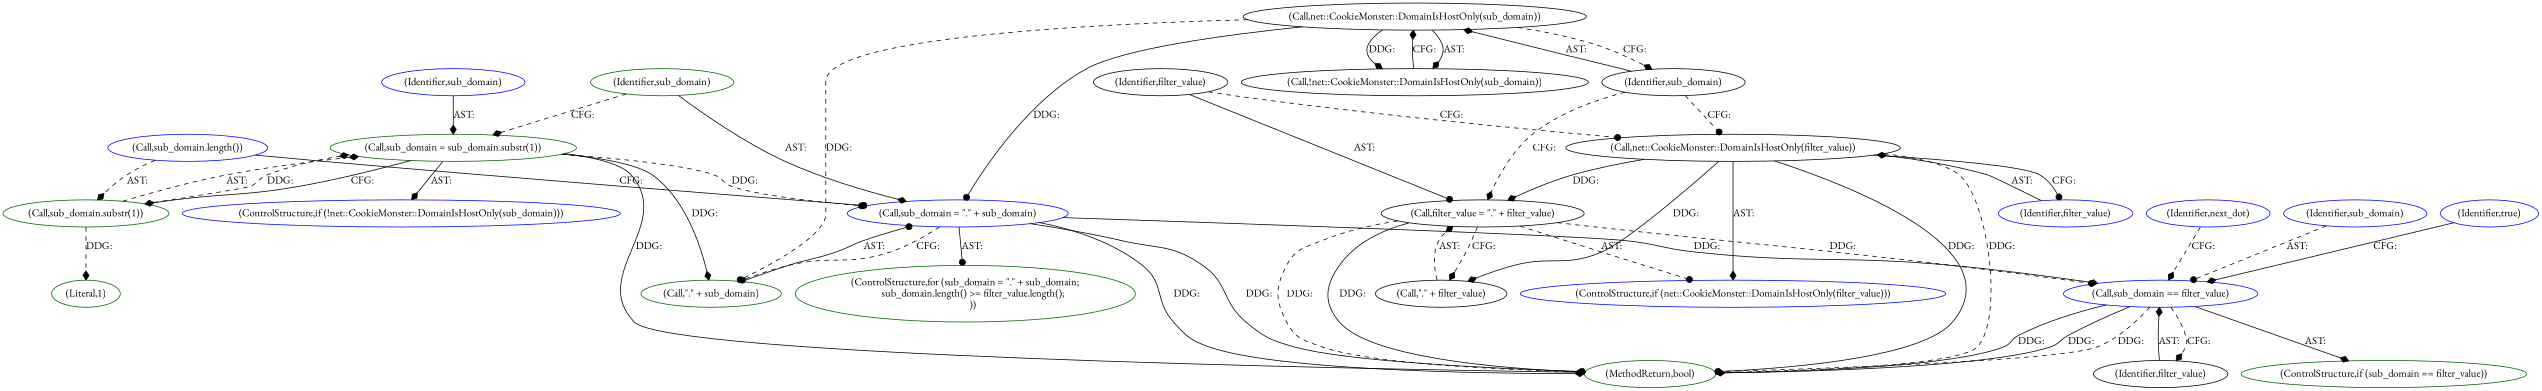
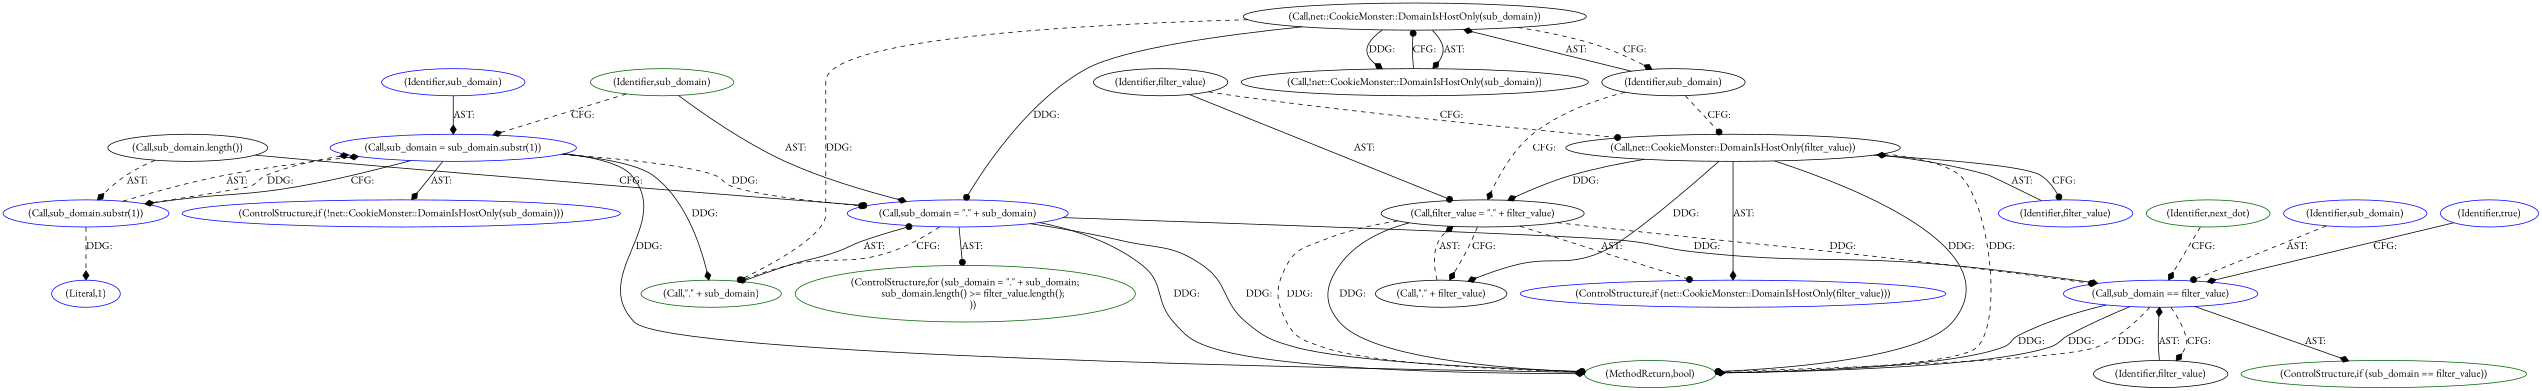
  digraph {
    fontname="EB Garamond"
    node [color=blue fontname="EB Garamond"]
    edge [arrowhead=diamond fontname="EB Garamond" style=solid]
    n1 [label="(Call,sub_domain == filter_value)"]
    n2 [color=darkgreen label="(ControlStructure,if (sub_domain == filter_value))"]
    n3 [color=darkgreen label="(MethodReturn,bool)"]
    n4 [color=black label="(Identifier,filter_value)"]
    n5 [label="(Call,sub_domain = \".\" + sub_domain)"]
    n6 [color=darkgreen label="(ControlStructure,for (sub_domain = \".\" + sub_domain;\n       sub_domain.length() >= filter_value.length();\n       ))"]
    n7 [color=darkgreen label="(Call,\".\" + sub_domain)"]
-   n8 [color=darkgreen label="(Call,sub_domain = sub_domain.substr(1))"]
-   n9 [color=darkgreen label="(Call,sub_domain.substr(1))"]
+   n8 [label="(Call,sub_domain = sub_domain.substr(1))"]
+   n9 [label="(Call,sub_domain.substr(1))"]
    n10 [label="(ControlStructure,if (!net::CookieMonster::DomainIsHostOnly(sub_domain)))"]
-   n11 [color=darkgreen label="(Literal,1)"]
+   n11 [label="(Literal,1)"]
    n12 [color=black label="(Call,net::CookieMonster::DomainIsHostOnly(sub_domain))"]
    n13 [color=black label="(Identifier,sub_domain)"]
    n14 [color=black label="(Call,!net::CookieMonster::DomainIsHostOnly(sub_domain))"]
    n15 [color=black label="(Call,filter_value = \".\" + filter_value)"]
    n16 [color=black label="(Call,net::CookieMonster::DomainIsHostOnly(filter_value))"]
    n17 [color=black label="(Call,\".\" + filter_value)"]
    n18 [label="(ControlStructure,if (net::CookieMonster::DomainIsHostOnly(filter_value)))"]
    n19 [label="(Identifier,filter_value)"]
    n20 [label="(Identifier,sub_domain)"]
-   n21 [label="(Call,sub_domain.length())"]
+   n21 [color=black label="(Call,sub_domain.length())"]
    n22 [label="(Identifier,true)"]
    n23 [color=black label="(Identifier,filter_value)"]
    n24 [label="(Identifier,sub_domain)"]
    n25 [color=darkgreen label="(Identifier,sub_domain)"]
-   n26 [label="(Identifier,next_dot)"]
+   n26 [color=darkgreen label="(Identifier,next_dot)"]
    n1 -> n2 [label="AST: "]
    n1 -> n3 [label="DDG: "]
    n1 -> n3 [arrowhead=dot label="DDG: " style=dashed]
    n1 -> n3 [label="DDG: "]
    n1 -> n4 [label="CFG: " style=dashed]
    n4 -> n1 [label="AST: "]
    n5 -> n1 [label="DDG: "]
    n5 -> n3 [label="DDG: "]
    n5 -> n3 [arrowhead=dot label="DDG: "]
    n5 -> n6 [arrowhead=dot label="AST: "]
    n5 -> n7 [arrowhead=dot label="CFG: " style=dashed]
    n7 -> n5 [arrowhead=dot label="AST: "]
    n8 -> n3 [label="DDG: "]
    n8 -> n5 [arrowhead=dot label="DDG: " style=dashed]
    n8 -> n7 [label="DDG: "]
    n8 -> n9 [label="CFG: "]
    n8 -> n10 [label="AST: "]
    n9 -> n8 [label="AST: " style=dashed]
    n9 -> n8 [label="DDG: " style=dashed]
    n9 -> n11 [label="DDG: " style=dashed]
    n12 -> n5 [arrowhead=dot label="DDG: "]
    n12 -> n7 [arrowhead=dot label="DDG: " style=dashed]
    n12 -> n13 [label="CFG: " style=dashed]
    n12 -> n14 [label="AST: "]
    n12 -> n14 [label="DDG: "]
    n13 -> n12 [label="AST: "]
    n13 -> n15 [label="CFG: " style=dashed]
    n13 -> n16 [arrowhead=dot label="CFG: " style=dashed]
-   n14 -> n12 [label="CFG: "]
+   n14 -> n12 [arrowhead=dot label="CFG: "]
    n15 -> n1 [arrowhead=dot label="DDG: " style=dashed]
    n15 -> n3 [label="DDG: " style=dashed]
    n15 -> n3 [label="DDG: "]
    n15 -> n17 [label="CFG: " style=dashed]
    n15 -> n18 [arrowhead=dot label="AST: " style=dashed]
    n16 -> n3 [label="DDG: " style=dashed]
    n16 -> n3 [arrowhead=dot label="DDG: "]
    n16 -> n15 [label="DDG: "]
    n16 -> n17 [label="DDG: "]
    n16 -> n18 [label="AST: "]
    n16 -> n19 [arrowhead=dot label="CFG: "]
    n17 -> n15 [label="AST: " style=dashed]
    n19 -> n16 [label="AST: "]
    n20 -> n1 [arrowhead=dot label="AST: " style=dashed]
    n21 -> n5 [arrowhead=dot label="CFG: "]
    n21 -> n9 [label="AST: " style=dashed]
    n22 -> n1 [label="CFG: "]
    n23 -> n15 [arrowhead=dot label="AST: "]
    n23 -> n16 [arrowhead=dot label="CFG: " style=dashed]
    n24 -> n8 [label="AST: "]
    n25 -> n5 [label="AST: "]
    n25 -> n8 [label="CFG: " style=dashed]
    n26 -> n1 [label="CFG: " style=dashed]
  }
